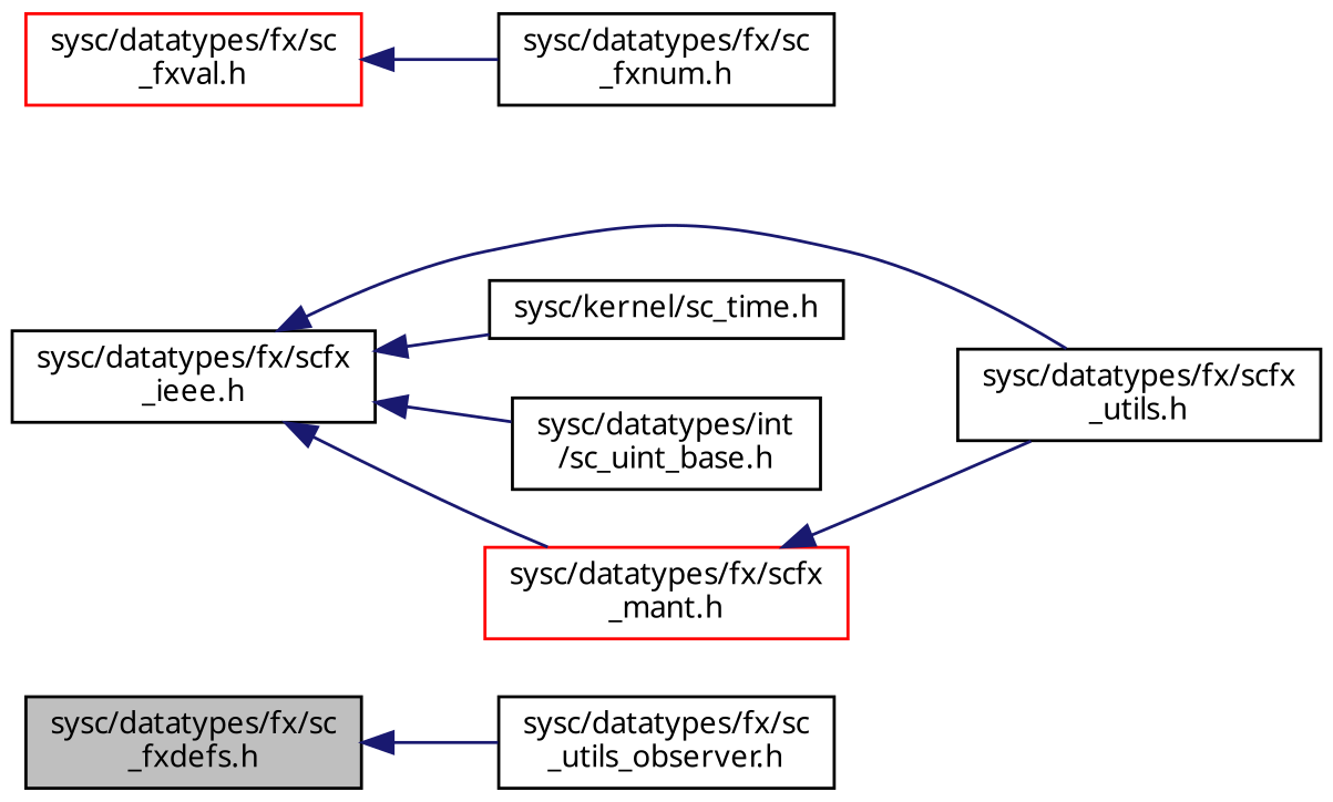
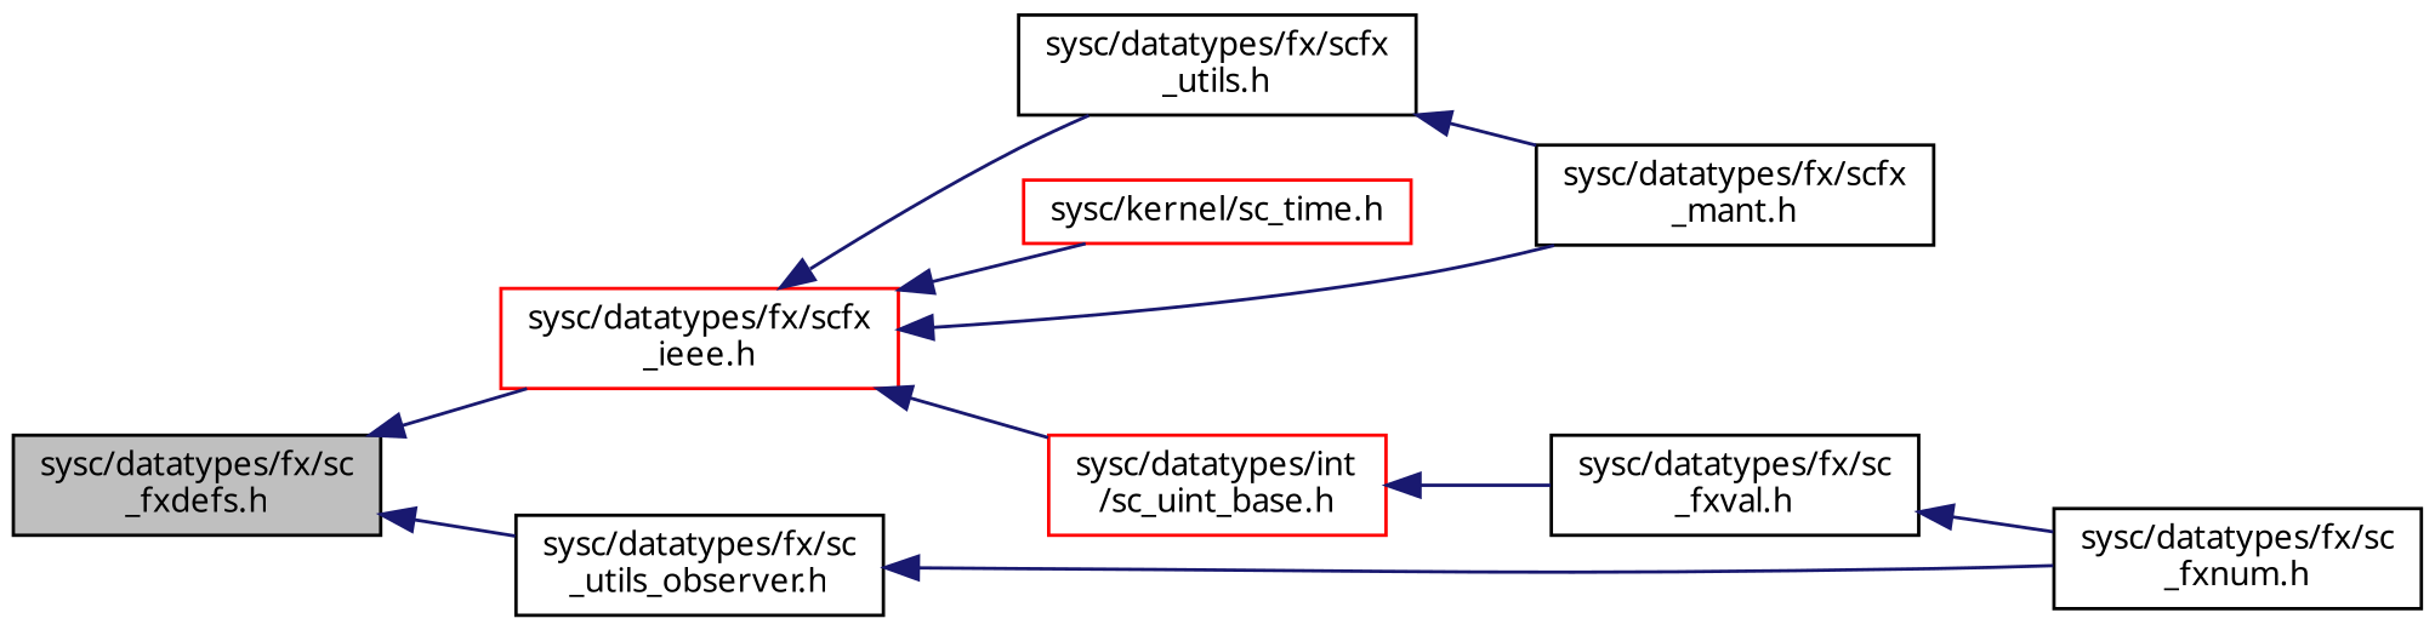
  digraph {
    fontname="Noto Sans"
    rankdir=LR
    node [color=black fillcolor=white fontname="Noto Sans" fontsize=10 shape=record style=filled]
    edge [color=midnightblue dir=back fontname="Noto Sans" fontsize=10 labelfontname=FreeSans labelfontsize=10 style=solid]
    n1 [fillcolor=grey75 fontcolor=black height=0.2 label="sysc/datatypes/fx/sc\l_fxdefs.h" width=0.4]
-   n2 [height=0.2 label="sysc/datatypes/fx/scfx\l_ieee.h" width=0.4]
+   n2 [color=red height=0.2 label="sysc/datatypes/fx/scfx\l_ieee.h" width=0.4]
    n3 [height=0.2 label="sysc/datatypes/fx/sc\l_utils_observer.h" width=0.4]
    n4 [height=0.2 label="sysc/datatypes/fx/scfx\l_utils.h" width=0.4]
-   n5 [height=0.2 label="sysc/kernel/sc_time.h" width=0.4]
-   n6 [height=0.2 label="sysc/datatypes/int\l/sc_uint_base.h" width=0.4]
-   n7 [color=red height=0.2 label="sysc/datatypes/fx/scfx\l_mant.h" width=0.4]
+   n5 [color=red height=0.2 label="sysc/kernel/sc_time.h" width=0.4]
+   n6 [color=red height=0.2 label="sysc/datatypes/int\l/sc_uint_base.h" width=0.4]
+   n7 [height=0.2 label="sysc/datatypes/fx/scfx\l_mant.h" width=0.4]
    n8 [height=0.2 label="sysc/datatypes/fx/sc\l_fxnum.h" width=0.4]
-   n9 [color=red height=0.2 label="sysc/datatypes/fx/sc\l_fxval.h" width=0.4]
+   n9 [height=0.2 label="sysc/datatypes/fx/sc\l_fxval.h" width=0.4]
+   n1 -> n2
    n1 -> n3
    n2 -> n4
    n2 -> n5
    n2 -> n6
    n2 -> n7
-   n7 -> n4
+   n3 -> n8
+   n4 -> n7
+   n6 -> n9
    n9 -> n8
  }
